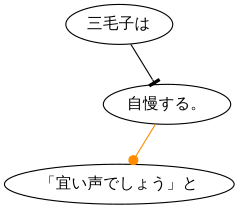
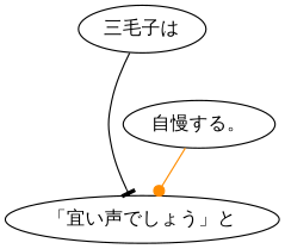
  digraph {
    n1 [label="「宜い声でしょう」と"]
    n2 [label="自慢する。"]
    n3 [label="三毛子は"]
    n2 -> n1 [arrowhead=dot color=darkorange]
-   n3 -> n2 [arrowhead=tee color=black]
+   n3 -> n1 [arrowhead=tee color=black]
  }
